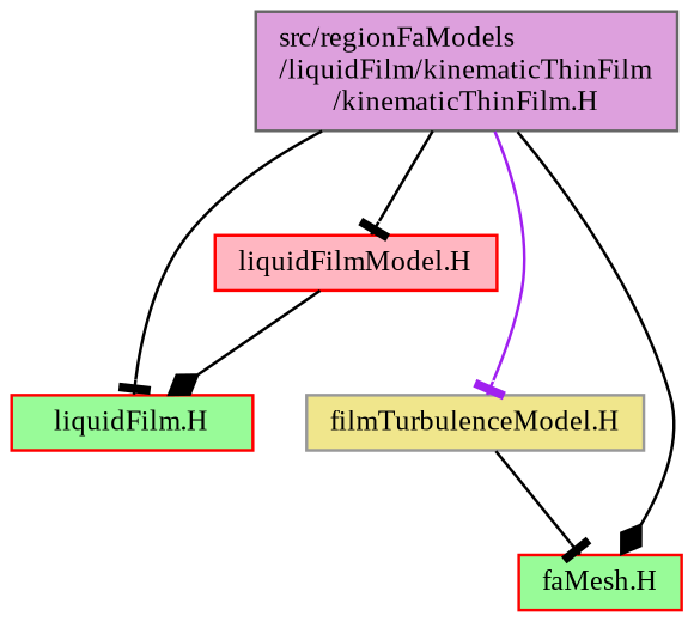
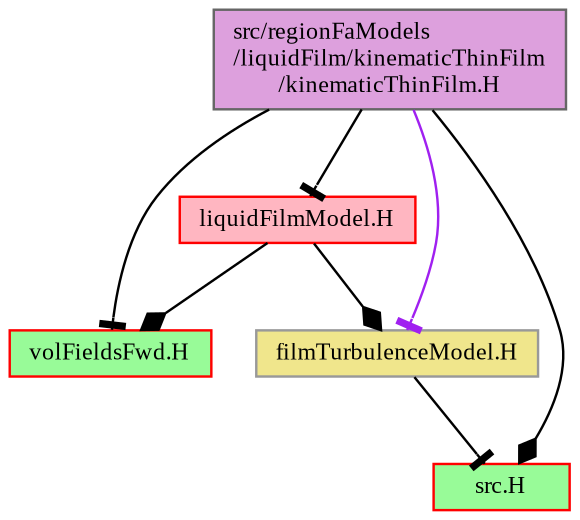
  digraph {
    fontname="Liberation Serif"
    node [color=red fillcolor=palegreen fontname="Liberation Serif" fontsize=10 shape=box style=filled]
    edge [arrowhead=tee color=black fontname="Liberation Serif" fontsize=10 labelfontname=Helvetica labelfontsize=10 style=solid]
    n1 [color=gray40 fillcolor=plum fontcolor=black height=0.2 label="src/regionFaModels\l/liquidFilm/kinematicThinFilm\l/kinematicThinFilm.H" width=0.4]
-   n2 [height=0.2 label="liquidFilm.H" width=0.4]
+   n2 [height=0.2 label="volFieldsFwd.H" width=0.4]
    n3 [fillcolor=lightpink height=0.2 label="liquidFilmModel.H" width=0.4]
-   n4 [height=0.2 label="faMesh.H" width=0.4]
+   n4 [height=0.2 label="src.H" width=0.4]
    n5 [color=grey60 fillcolor=khaki height=0.2 label="filmTurbulenceModel.H" width=0.4]
    n1 -> n2
    n1 -> n3
    n1 -> n4 [arrowhead=diamond]
    n1 -> n5 [color=purple]
    n3 -> n2 [arrowhead=diamond]
+   n3 -> n5 [arrowhead=diamond]
    n5 -> n4
  }
